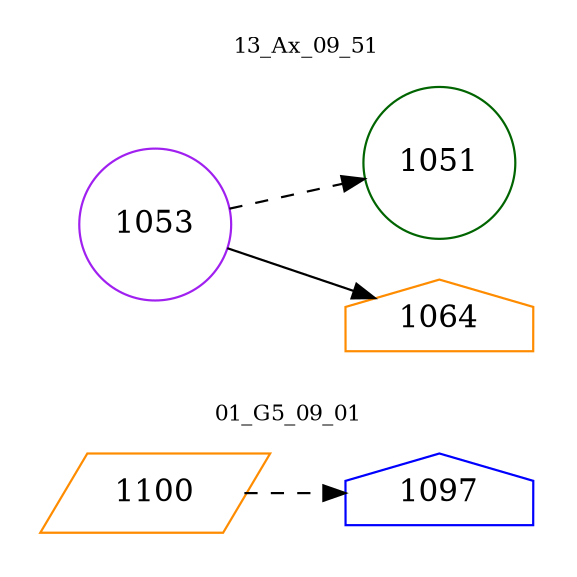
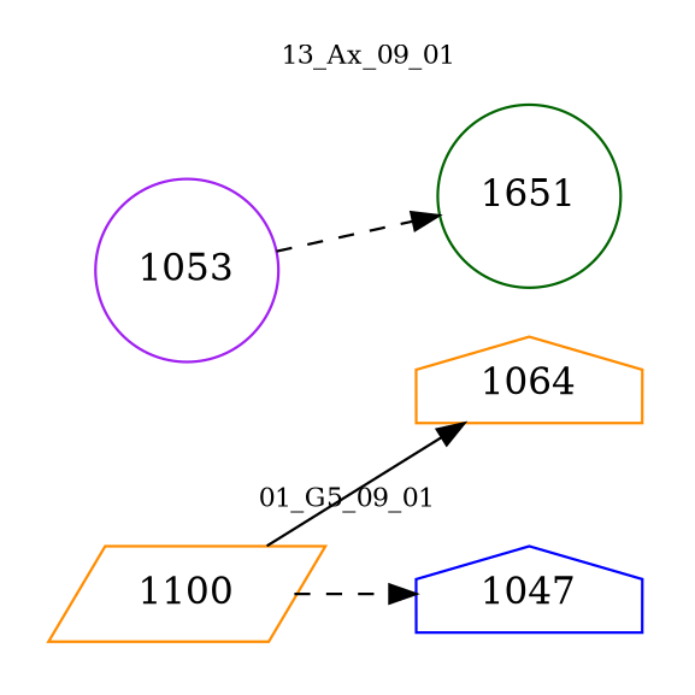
  digraph {
    rankdir=LR
    node [color=darkorange shape=circle]
    edge [color=black style=dashed]
    n1 [color=purple label=1053]
-   n2 [color=darkgreen label=1051]
+   n2 [color=darkgreen label=1651]
    n3 [label=1064 shape=house]
    n4 [label=1100 shape=parallelogram]
-   n5 [color=blue label=1097 shape=house]
+   n5 [color=blue label=1047 shape=house]
    subgraph cluster_1 {
      color=white
      fontsize=10
-     label="13_Ax_09_51"
+     label="13_Ax_09_01"
      n1
      n2
      n3
    }
    subgraph cluster_2 {
      color=white
      fontsize=10
      label="01_G5_09_01"
      n4
      n5
    }
    n1 -> n2
-   n1 -> n3 [style=solid]
+   n4 -> n3 [style=solid]
    n4 -> n5
  }
